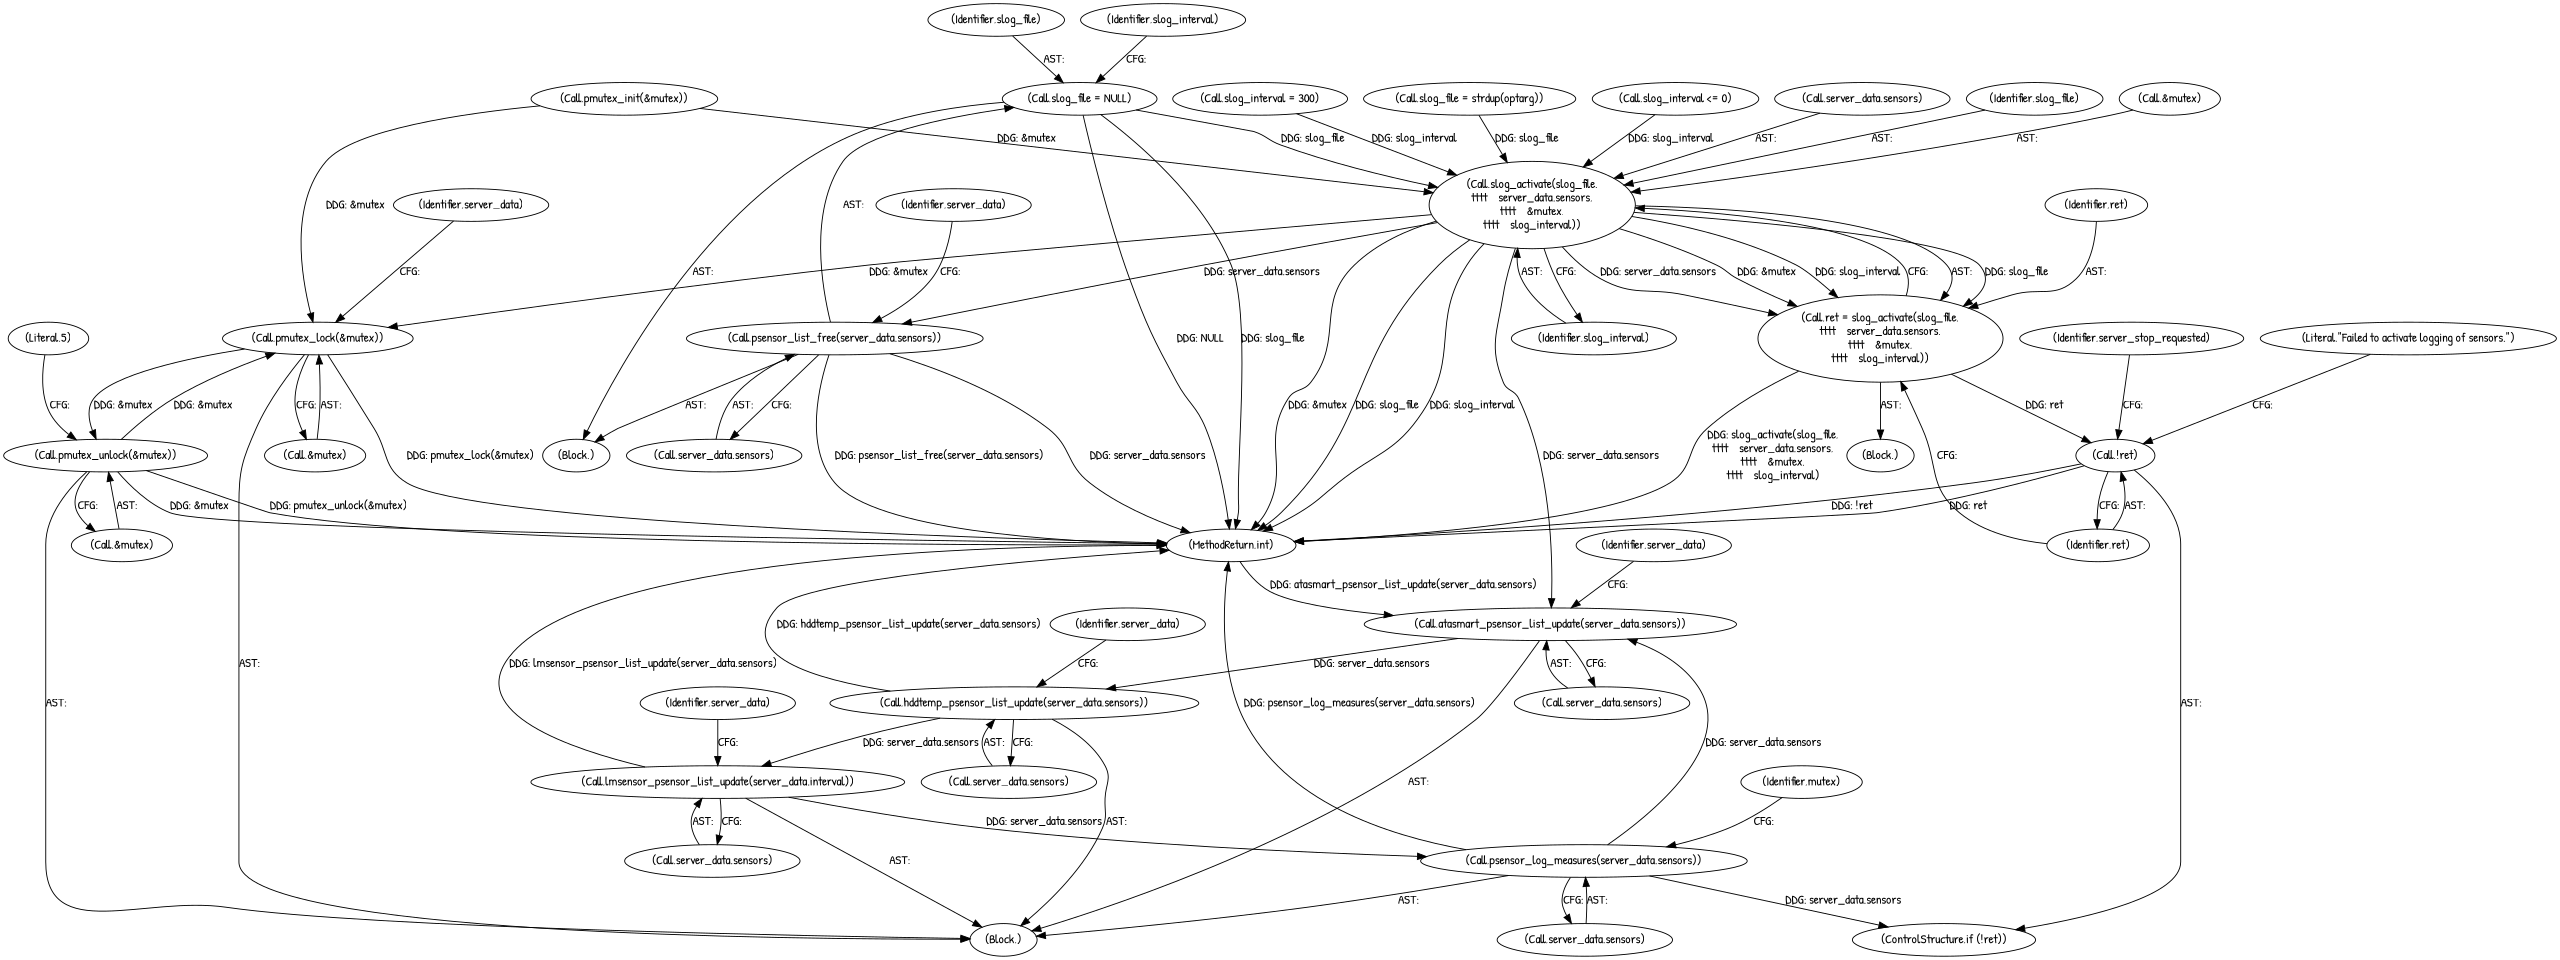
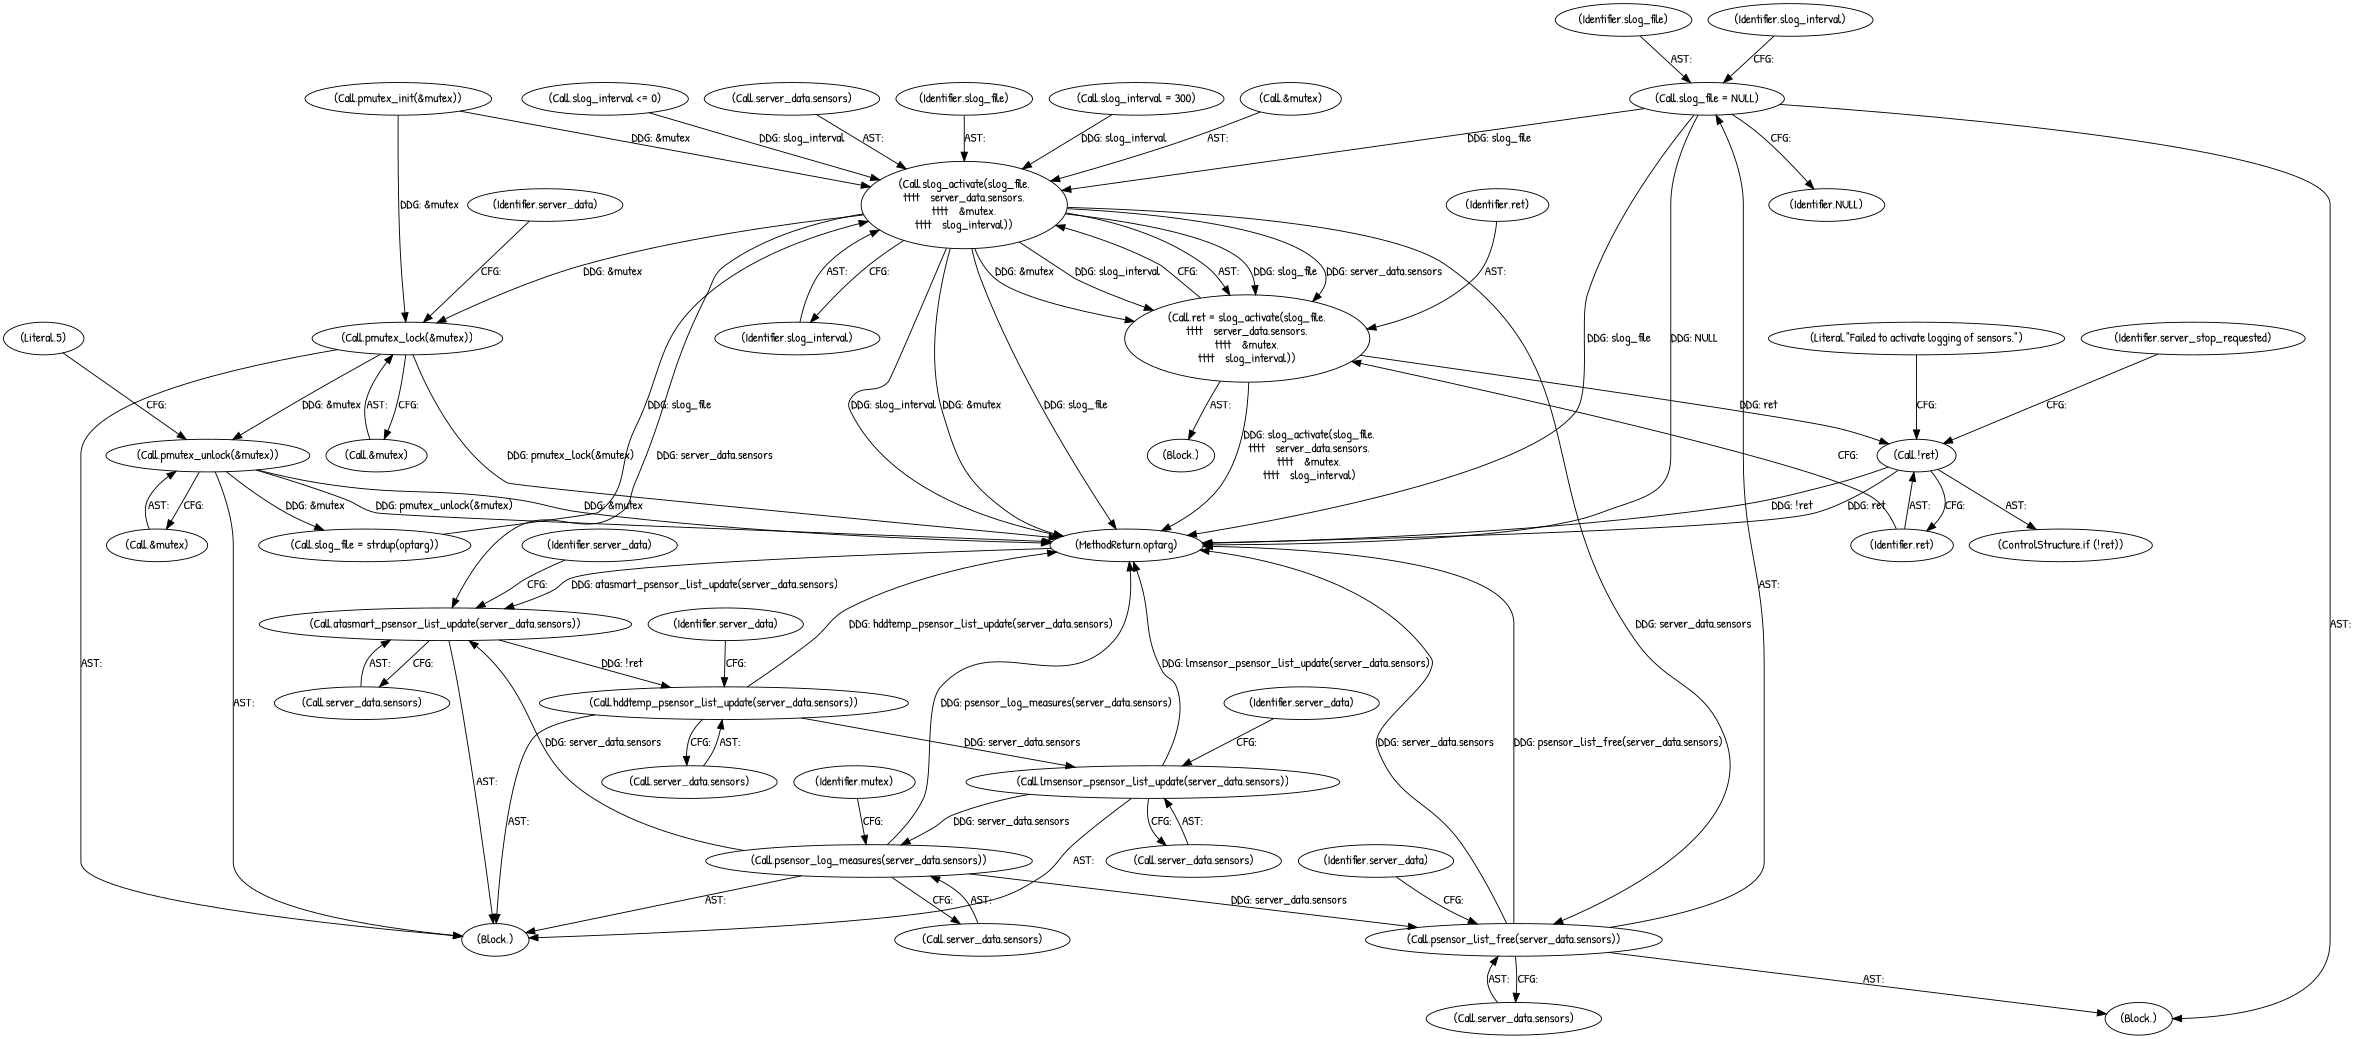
  digraph {
    fontname="Patrick Hand"
    node [fontname="Patrick Hand"]
    edge [fontname="Patrick Hand"]
    n1 [label="(Call,slog_file = NULL)"]
    n2 [label="(Call,slog_activate(slog_file,\n\t\t\t\t    server_data.sensors,\n\t\t\t\t    &mutex,\n\t\t\t\t    slog_interval))"]
    n3 [label="(Block,)"]
-   n4 [label="(MethodReturn,int)"]
+   n4 [label="(MethodReturn,optarg)"]
+   n5 [label="(Identifier,NULL)"]
    n6 [label="(Call,ret = slog_activate(slog_file,\n\t\t\t\t    server_data.sensors,\n\t\t\t\t    &mutex,\n\t\t\t\t    slog_interval))"]
    n7 [label="(Call,pmutex_lock(&mutex))"]
    n8 [label="(Call,atasmart_psensor_list_update(server_data.sensors))"]
    n9 [label="(Call,psensor_list_free(server_data.sensors))"]
    n10 [label="(Identifier,slog_interval)"]
    n11 [label="(Call,!ret)"]
    n12 [label="(Block,)"]
    n13 [label="(Call,pmutex_unlock(&mutex))"]
    n14 [label="(Block,)"]
    n15 [label="(Call,&mutex)"]
    n16 [label="(Call,hddtemp_psensor_list_update(server_data.sensors))"]
    n17 [label="(Call,server_data.sensors)"]
    n18 [label="(Call,server_data.sensors)"]
    n19 [label="(ControlStructure,if (!ret))"]
    n20 [label="(Identifier,ret)"]
    n21 [label="(Call,&mutex)"]
-   n22 [label="(Call,lmsensor_psensor_list_update(server_data.interval))"]
+   n22 [label="(Call,lmsensor_psensor_list_update(server_data.sensors))"]
    n23 [label="(Call,server_data.sensors)"]
    n24 [label="(Call,psensor_log_measures(server_data.sensors))"]
    n25 [label="(Call,server_data.sensors)"]
    n26 [label="(Call,server_data.sensors)"]
    n27 [label="(Call,slog_interval <= 0)"]
    n28 [label="(Identifier,ret)"]
    n29 [label="(Identifier,server_data)"]
    n30 [label="(Identifier,slog_file)"]
    n31 [label="(Identifier,server_stop_requested)"]
    n32 [label="(Identifier,server_data)"]
    n33 [label="(Call,pmutex_init(&mutex))"]
    n34 [label="(Identifier,server_data)"]
    n35 [label="(Literal,\"Failed to activate logging of sensors.\")"]
    n36 [label="(Literal,5)"]
    n37 [label="(Identifier,mutex)"]
    n38 [label="(Identifier,slog_interval)"]
    n39 [label="(Identifier,server_data)"]
    n40 [label="(Identifier,server_data)"]
    n41 [label="(Call,server_data.sensors)"]
    n42 [label="(Identifier,slog_file)"]
    n43 [label="(Call,&mutex)"]
    n44 [label="(Call,slog_interval = 300)"]
    n45 [label="(Call,slog_file = strdup(optarg))"]
    n1 -> n2 [label="DDG: slog_file"]
    n1 -> n3 [label="AST: "]
    n1 -> n4 [label="DDG: NULL"]
    n1 -> n4 [label="DDG: slog_file"]
+   n1 -> n5 [label="CFG: "]
    n2 -> n4 [label="DDG: &mutex"]
    n2 -> n4 [label="DDG: slog_file"]
    n2 -> n4 [label="DDG: slog_interval"]
    n2 -> n6 [label="AST: "]
    n2 -> n6 [label="DDG: slog_file"]
    n2 -> n6 [label="DDG: server_data.sensors"]
    n2 -> n6 [label="DDG: &mutex"]
    n2 -> n6 [label="DDG: slog_interval"]
    n2 -> n7 [label="DDG: &mutex"]
    n2 -> n8 [label="DDG: server_data.sensors"]
    n2 -> n9 [label="DDG: server_data.sensors"]
    n2 -> n10 [label="CFG: "]
    n4 -> n8 [label="DDG: atasmart_psensor_list_update(server_data.sensors)"]
    n6 -> n2 [label="CFG: "]
    n6 -> n4 [label="DDG: slog_activate(slog_file,\n\t\t\t\t    server_data.sensors,\n\t\t\t\t    &mutex,\n\t\t\t\t    slog_interval)"]
    n6 -> n11 [label="DDG: ret"]
    n6 -> n12 [label="AST: "]
    n7 -> n4 [label="DDG: pmutex_lock(&mutex)"]
    n7 -> n13 [label="DDG: &mutex"]
    n7 -> n14 [label="AST: "]
    n7 -> n15 [label="CFG: "]
    n8 -> n14 [label="AST: "]
-   n8 -> n16 [label="DDG: server_data.sensors"]
+   n8 -> n16 [label="DDG: !ret"]
    n8 -> n17 [label="CFG: "]
    n9 -> n1 [label="AST: "]
    n9 -> n3 [label="AST: "]
    n9 -> n4 [label="DDG: server_data.sensors"]
    n9 -> n4 [label="DDG: psensor_list_free(server_data.sensors)"]
    n9 -> n18 [label="CFG: "]
    n10 -> n2 [label="AST: "]
    n11 -> n4 [label="DDG: !ret"]
    n11 -> n4 [label="DDG: ret"]
    n11 -> n19 [label="AST: "]
    n11 -> n20 [label="CFG: "]
    n13 -> n4 [label="DDG: pmutex_unlock(&mutex)"]
    n13 -> n4 [label="DDG: &mutex"]
-   n13 -> n7 [label="DDG: &mutex"]
+   n13 -> n45 [label="DDG: &mutex"]
    n13 -> n14 [label="AST: "]
    n13 -> n21 [label="CFG: "]
    n15 -> n7 [label="AST: "]
    n16 -> n4 [label="DDG: hddtemp_psensor_list_update(server_data.sensors)"]
    n16 -> n14 [label="AST: "]
    n16 -> n22 [label="DDG: server_data.sensors"]
    n16 -> n23 [label="CFG: "]
    n17 -> n8 [label="AST: "]
    n18 -> n9 [label="AST: "]
    n20 -> n6 [label="CFG: "]
    n20 -> n11 [label="AST: "]
    n21 -> n13 [label="AST: "]
    n22 -> n4 [label="DDG: lmsensor_psensor_list_update(server_data.sensors)"]
    n22 -> n14 [label="AST: "]
    n22 -> n24 [label="DDG: server_data.sensors"]
    n22 -> n25 [label="CFG: "]
    n23 -> n16 [label="AST: "]
    n24 -> n4 [label="DDG: psensor_log_measures(server_data.sensors)"]
    n24 -> n8 [label="DDG: server_data.sensors"]
-   n24 -> n19 [label="DDG: server_data.sensors"]
+   n24 -> n9 [label="DDG: server_data.sensors"]
    n24 -> n14 [label="AST: "]
    n24 -> n26 [label="CFG: "]
    n25 -> n22 [label="AST: "]
    n26 -> n24 [label="AST: "]
    n27 -> n2 [label="DDG: slog_interval"]
    n28 -> n6 [label="AST: "]
    n29 -> n8 [label="CFG: "]
    n30 -> n1 [label="AST: "]
    n31 -> n11 [label="CFG: "]
    n32 -> n9 [label="CFG: "]
    n33 -> n2 [label="DDG: &mutex"]
    n33 -> n7 [label="DDG: &mutex"]
    n34 -> n7 [label="CFG: "]
    n35 -> n11 [label="CFG: "]
    n36 -> n13 [label="CFG: "]
    n37 -> n24 [label="CFG: "]
    n38 -> n1 [label="CFG: "]
    n39 -> n16 [label="CFG: "]
    n40 -> n22 [label="CFG: "]
    n41 -> n2 [label="AST: "]
    n42 -> n2 [label="AST: "]
    n43 -> n2 [label="AST: "]
    n44 -> n2 [label="DDG: slog_interval"]
    n45 -> n2 [label="DDG: slog_file"]
  }
